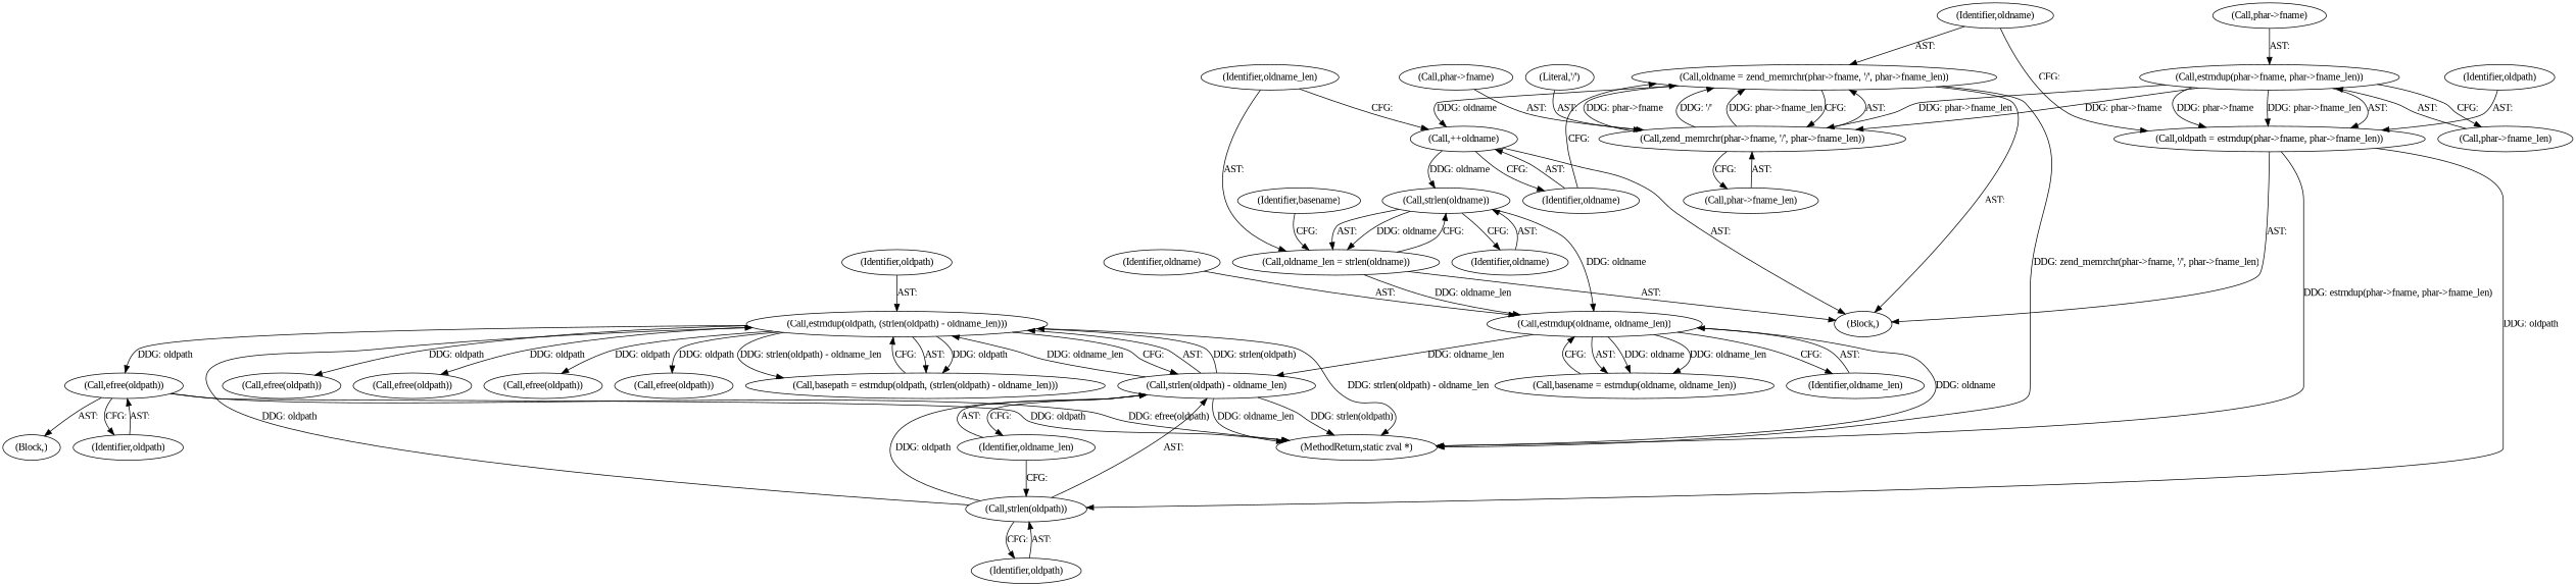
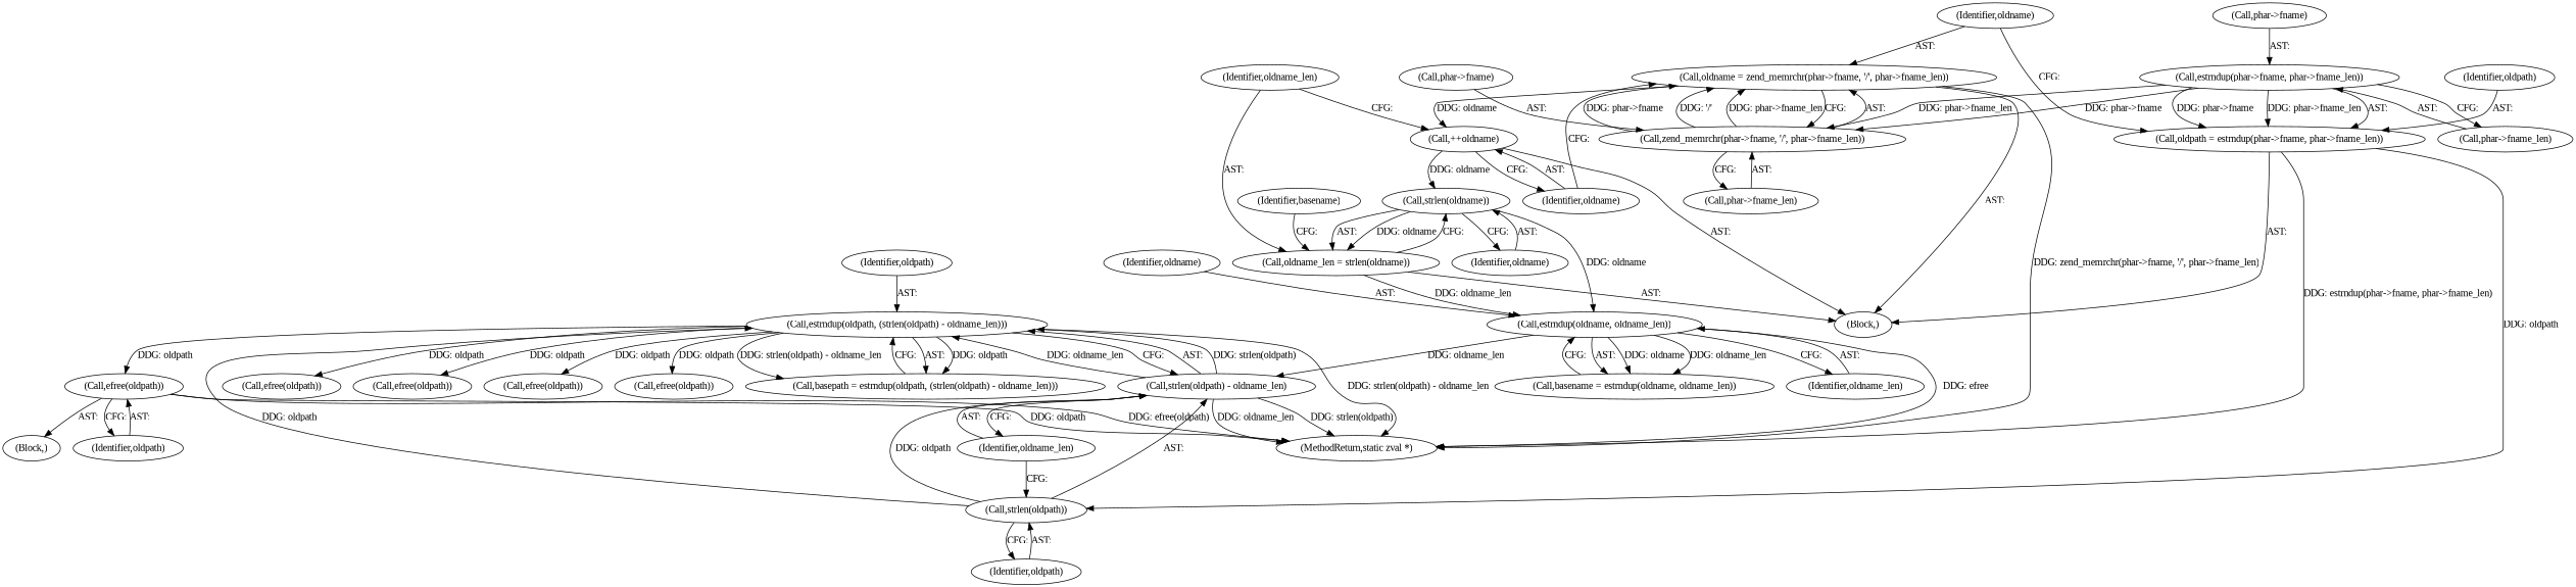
  digraph {
    fontname="Liberation Serif"
    node [fontname="Liberation Serif"]
    edge [fontname="Liberation Serif"]
    n1 [label="(Call,efree(oldpath))"]
    n2 [label="(MethodReturn,static zval *)"]
    n3 [label="(Block,)"]
    n4 [label="(Identifier,oldpath)"]
    n5 [label="(Call,estrndup(oldpath, (strlen(oldpath) - oldname_len)))"]
    n6 [label="(Call,strlen(oldpath) - oldname_len)"]
    n7 [label="(Call,efree(oldpath))"]
    n8 [label="(Call,efree(oldpath))"]
    n9 [label="(Call,efree(oldpath))"]
    n10 [label="(Call,efree(oldpath))"]
    n11 [label="(Call,basepath = estrndup(oldpath, (strlen(oldpath) - oldname_len)))"]
    n12 [label="(Identifier,oldname_len)"]
    n13 [label="(Call,strlen(oldpath))"]
    n14 [label="(Identifier,oldpath)"]
    n15 [label="(Call,oldpath = estrndup(phar->fname, phar->fname_len))"]
    n16 [label="(Block,)"]
    n17 [label="(Call,estrndup(phar->fname, phar->fname_len))"]
    n18 [label="(Call,zend_memrchr(phar->fname, '/', phar->fname_len))"]
    n19 [label="(Call,phar->fname_len)"]
    n20 [label="(Call,oldname = zend_memrchr(phar->fname, '/', phar->fname_len))"]
    n21 [label="(Call,phar->fname_len)"]
    n22 [label="(Call,estrndup(oldname, oldname_len))"]
    n23 [label="(Identifier,oldname_len)"]
    n24 [label="(Call,basename = estrndup(oldname, oldname_len))"]
    n25 [label="(Call,strlen(oldname))"]
    n26 [label="(Call,oldname_len = strlen(oldname))"]
    n27 [label="(Identifier,oldname)"]
    n28 [label="(Call,++oldname)"]
    n29 [label="(Identifier,oldname)"]
    n30 [label="(Identifier,oldpath)"]
    n31 [label="(Identifier,oldname_len)"]
    n32 [label="(Call,phar->fname)"]
    n33 [label="(Identifier,basename)"]
    n34 [label="(Identifier,oldpath)"]
-   n35 [label="(Literal,'/')"]
    n36 [label="(Identifier,oldname)"]
    n37 [label="(Identifier,oldname)"]
    n38 [label="(Call,phar->fname)"]
    n1 -> n2 [label="DDG: oldpath"]
    n1 -> n2 [label="DDG: efree(oldpath)"]
    n1 -> n3 [label="AST: "]
    n1 -> n4 [label="CFG: "]
    n4 -> n1 [label="AST: "]
    n5 -> n1 [label="DDG: oldpath"]
    n5 -> n2 [label="DDG: strlen(oldpath) - oldname_len"]
    n5 -> n6 [label="CFG: "]
    n5 -> n7 [label="DDG: oldpath"]
    n5 -> n8 [label="DDG: oldpath"]
    n5 -> n9 [label="DDG: oldpath"]
    n5 -> n10 [label="DDG: oldpath"]
    n5 -> n11 [label="AST: "]
    n5 -> n11 [label="DDG: oldpath"]
    n5 -> n11 [label="DDG: strlen(oldpath) - oldname_len"]
    n6 -> n2 [label="DDG: oldname_len"]
    n6 -> n2 [label="DDG: strlen(oldpath)"]
    n6 -> n5 [label="AST: "]
    n6 -> n5 [label="DDG: strlen(oldpath)"]
    n6 -> n5 [label="DDG: oldname_len"]
    n6 -> n12 [label="CFG: "]
    n11 -> n5 [label="CFG: "]
    n12 -> n6 [label="AST: "]
    n12 -> n13 [label="CFG: "]
    n13 -> n5 [label="DDG: oldpath"]
    n13 -> n6 [label="AST: "]
    n13 -> n6 [label="DDG: oldpath"]
    n13 -> n14 [label="CFG: "]
    n14 -> n13 [label="AST: "]
    n15 -> n2 [label="DDG: estrndup(phar->fname, phar->fname_len)"]
    n15 -> n13 [label="DDG: oldpath"]
    n15 -> n16 [label="AST: "]
    n17 -> n15 [label="AST: "]
    n17 -> n15 [label="DDG: phar->fname"]
    n17 -> n15 [label="DDG: phar->fname_len"]
    n17 -> n18 [label="DDG: phar->fname"]
    n17 -> n18 [label="DDG: phar->fname_len"]
    n17 -> n19 [label="CFG: "]
    n18 -> n20 [label="AST: "]
    n18 -> n20 [label="DDG: phar->fname"]
    n18 -> n20 [label="DDG: '/'"]
    n18 -> n20 [label="DDG: phar->fname_len"]
    n18 -> n21 [label="CFG: "]
    n19 -> n17 [label="AST: "]
    n20 -> n2 [label="DDG: zend_memrchr(phar->fname, '/', phar->fname_len)"]
    n20 -> n16 [label="AST: "]
    n20 -> n18 [label="CFG: "]
    n20 -> n28 [label="DDG: oldname"]
    n21 -> n18 [label="AST: "]
-   n22 -> n2 [label="DDG: oldname"]
+   n22 -> n2 [label="DDG: efree"]
    n22 -> n6 [label="DDG: oldname_len"]
    n22 -> n23 [label="CFG: "]
    n22 -> n24 [label="AST: "]
    n22 -> n24 [label="DDG: oldname"]
    n22 -> n24 [label="DDG: oldname_len"]
    n23 -> n22 [label="AST: "]
    n24 -> n22 [label="CFG: "]
    n25 -> n22 [label="DDG: oldname"]
    n25 -> n26 [label="AST: "]
    n25 -> n26 [label="DDG: oldname"]
    n25 -> n27 [label="CFG: "]
    n26 -> n16 [label="AST: "]
    n26 -> n22 [label="DDG: oldname_len"]
    n26 -> n25 [label="CFG: "]
    n27 -> n25 [label="AST: "]
    n28 -> n16 [label="AST: "]
    n28 -> n25 [label="DDG: oldname"]
    n28 -> n29 [label="CFG: "]
    n29 -> n20 [label="CFG: "]
    n29 -> n28 [label="AST: "]
    n30 -> n5 [label="AST: "]
    n31 -> n26 [label="AST: "]
    n31 -> n28 [label="CFG: "]
    n32 -> n17 [label="AST: "]
    n33 -> n26 [label="CFG: "]
    n34 -> n15 [label="AST: "]
-   n35 -> n18 [label="AST: "]
    n36 -> n22 [label="AST: "]
    n37 -> n15 [label="CFG: "]
    n37 -> n20 [label="AST: "]
    n38 -> n18 [label="AST: "]
  }
